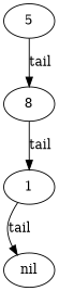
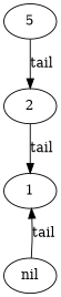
  digraph {
    n1 [label=5]
-   n2 [label=8]
+   n2 [label=2]
    n3 [label=1]
    nil
    n1 -> n2 [label=tail]
    n2 -> n3 [label=tail]
-   n3 -> nil [label=tail]
+   nil -> n3 [label=tail]
  }
